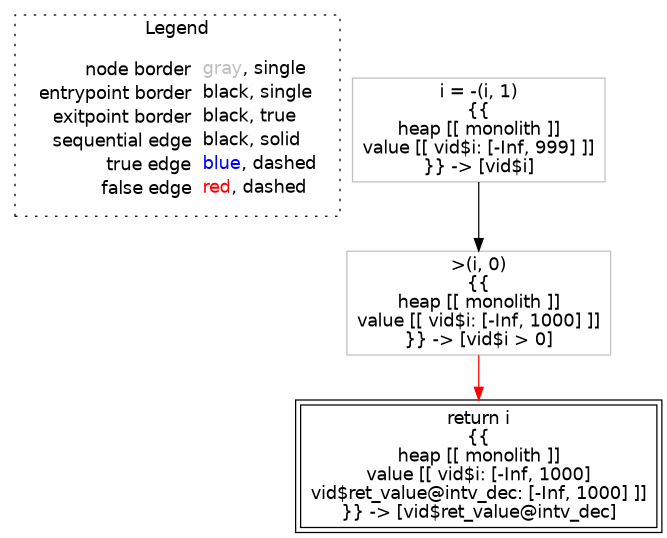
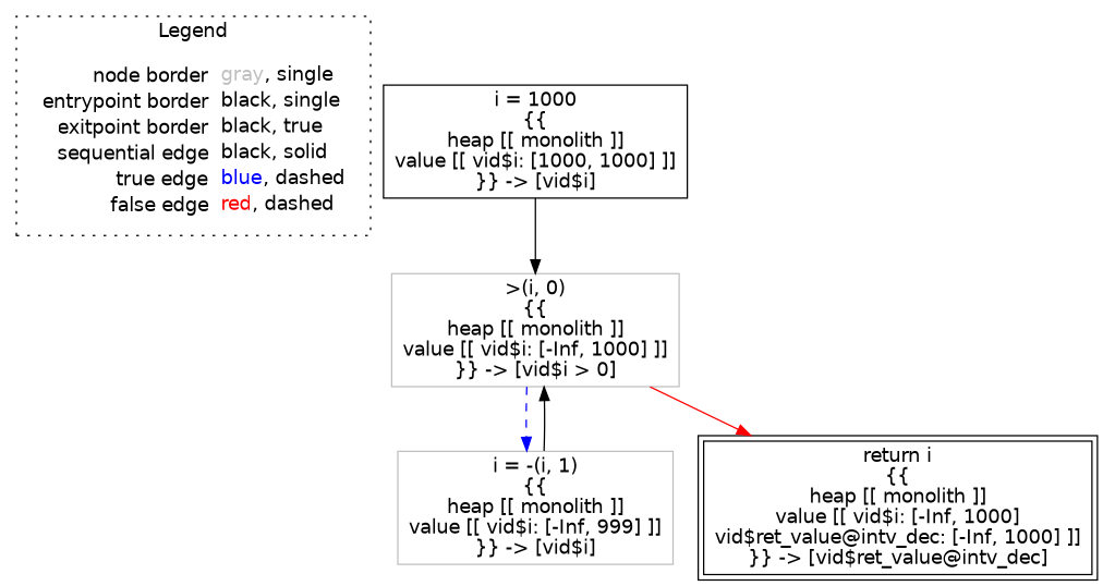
  digraph {
    fontname="DejaVu Sans"
    node [fontname="DejaVu Sans" shape=rect color=black]
    edge [color=black fontname="DejaVu Sans"]
    n1 [label=<<table border="0" cellpadding="2" cellspacing="0" cellborder="0"><tr><td align="right">node border&nbsp;</td><td align="left"><font color="gray">gray</font>, single</td></tr><tr><td align="right">entrypoint border&nbsp;</td><td align="left"><font color="black">black</font>, single</td></tr><tr><td align="right">exitpoint border&nbsp;</td><td align="left"><font color="black">black</font>, true</td></tr><tr><td align="right">sequential edge&nbsp;</td><td align="left"><font color="black">black</font>, solid</td></tr><tr><td align="right">true edge&nbsp;</td><td align="left"><font color="blue">blue</font>, dashed</td></tr><tr><td align="right">false edge&nbsp;</td><td align="left"><font color="red">red</font>, dashed</td></tr></table>> shape=plaintext color=""]
+   n2 [label=<i = 1000<BR/>{{<BR/>heap [[ monolith ]]<BR/>value [[ vid$i: [1000, 1000] ]]<BR/>}} -&gt; [vid$i]>]
    n3 [color=gray label=<&gt;(i, 0)<BR/>{{<BR/>heap [[ monolith ]]<BR/>value [[ vid$i: [-Inf, 1000] ]]<BR/>}} -&gt; [vid$i &gt; 0]>]
    n4 [color=gray label=<i = -(i, 1)<BR/>{{<BR/>heap [[ monolith ]]<BR/>value [[ vid$i: [-Inf, 999] ]]<BR/>}} -&gt; [vid$i]>]
    n5 [label=<return i<BR/>{{<BR/>heap [[ monolith ]]<BR/>value [[ vid$i: [-Inf, 1000]<BR/>vid$ret_value@intv_dec: [-Inf, 1000] ]]<BR/>}} -&gt; [vid$ret_value@intv_dec]> peripheries=2]
    subgraph cluster_1 {
      label=Legend
      style=dotted
      n1
    }
+   n2 -> n3
+   n3 -> n4 [color=blue style=dashed]
    n3 -> n5 [color=red style=solid]
    n4 -> n3
  }
